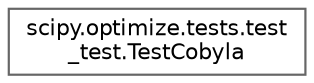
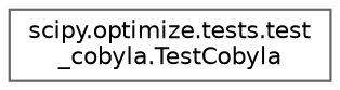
  digraph {
    rankdir=LR
-   n1 [color=grey40 fillcolor=white fontname=Helvetica fontsize=10 height=0.2 label="scipy.optimize.tests.test\l_test.TestCobyla" shape=box style=filled width=0.4]
+   n1 [color=grey40 fillcolor=white fontname=Helvetica fontsize=10 height=0.2 label="scipy.optimize.tests.test\l_cobyla.TestCobyla" shape=box style=filled width=0.4]
  }
